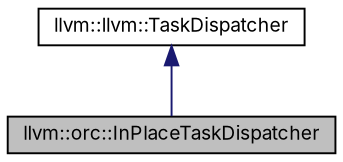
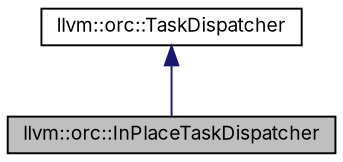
  digraph {
    fontname=Inter
    node [color=black fontname=Inter fontsize=10 shape=record]
    n1 [fillcolor=grey75 fontcolor=black height=0.2 label="llvm::orc::InPlaceTaskDispatcher" style=filled width=0.4]
-   n2 [height=0.2 label="llvm::llvm::TaskDispatcher" width=0.4]
+   n2 [height=0.2 label="llvm::orc::TaskDispatcher" width=0.4]
    n2 -> n1 [color=midnightblue dir=back fontname=Inter fontsize=10 labelfontname=Helvetica labelfontsize=10 style=solid]
  }
